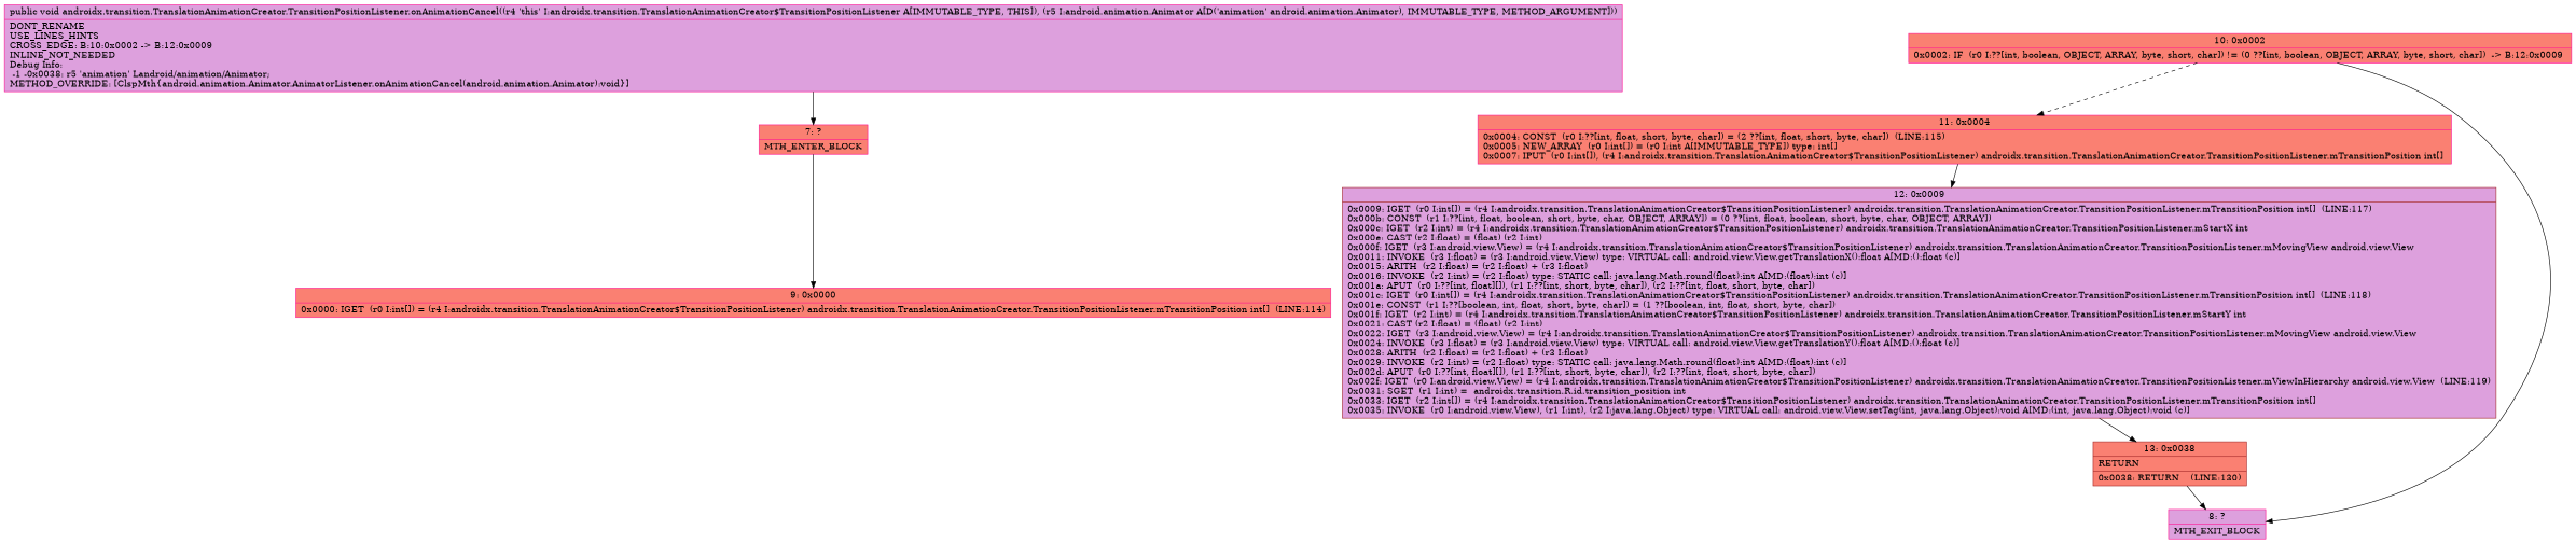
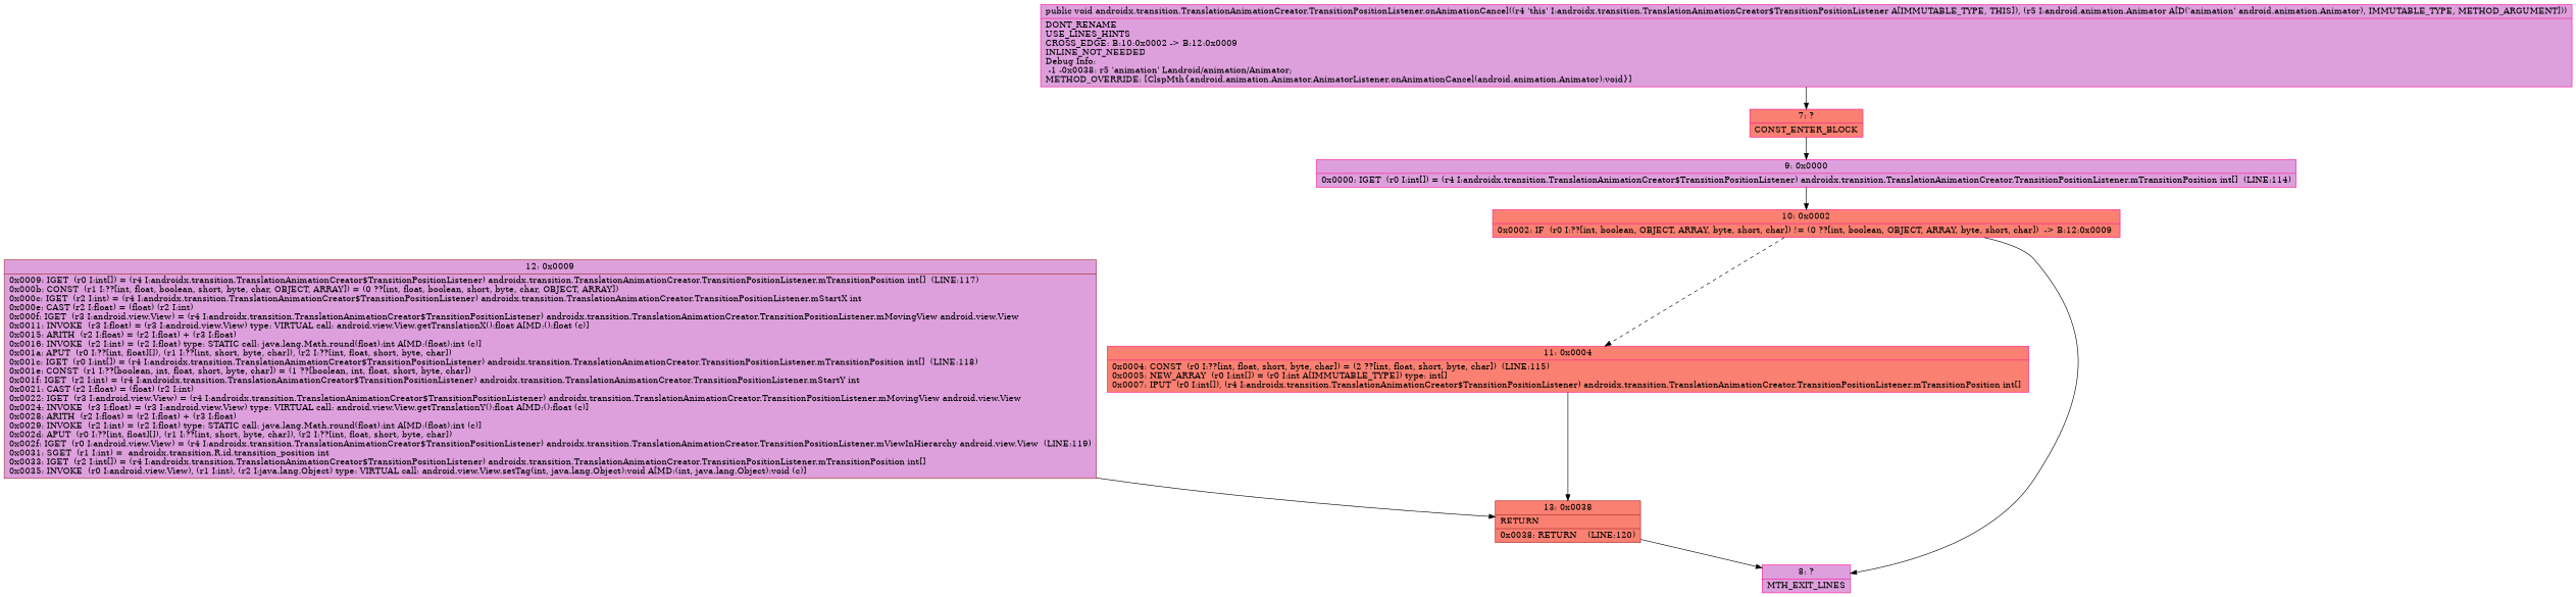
  digraph {
    node [color=deeppink fillcolor=salmon shape=record style=filled]
-   n1 [label="{7\:\ ?|MTH_ENTER_BLOCK\l}"]
-   n2 [label="{9\:\ 0x0000|0x0000: IGET  (r0 I:int[]) = (r4 I:androidx.transition.TranslationAnimationCreator$TransitionPositionListener) androidx.transition.TranslationAnimationCreator.TransitionPositionListener.mTransitionPosition int[]  (LINE:114)\l}"]
+   n1 [label="{7\:\ ?|CONST_ENTER_BLOCK\l}"]
+   n2 [fillcolor=plum label="{9\:\ 0x0000|0x0000: IGET  (r0 I:int[]) = (r4 I:androidx.transition.TranslationAnimationCreator$TransitionPositionListener) androidx.transition.TranslationAnimationCreator.TransitionPositionListener.mTransitionPosition int[]  (LINE:114)\l}"]
    n3 [label="{10\:\ 0x0002|0x0002: IF  (r0 I:??[int, boolean, OBJECT, ARRAY, byte, short, char]) != (0 ??[int, boolean, OBJECT, ARRAY, byte, short, char])  \-\> B:12:0x0009 \l}"]
    n4 [label="{11\:\ 0x0004|0x0004: CONST  (r0 I:??[int, float, short, byte, char]) = (2 ??[int, float, short, byte, char])  (LINE:115)\l0x0005: NEW_ARRAY  (r0 I:int[]) = (r0 I:int A[IMMUTABLE_TYPE]) type: int[] \l0x0007: IPUT  (r0 I:int[]), (r4 I:androidx.transition.TranslationAnimationCreator$TransitionPositionListener) androidx.transition.TranslationAnimationCreator.TransitionPositionListener.mTransitionPosition int[] \l}"]
-   n5 [fillcolor=plum label="{8\:\ ?|MTH_EXIT_BLOCK\l}"]
+   n5 [fillcolor=plum label="{8\:\ ?|MTH_EXIT_LINES\l}"]
    n6 [color=brown fillcolor=plum label="{12\:\ 0x0009|0x0009: IGET  (r0 I:int[]) = (r4 I:androidx.transition.TranslationAnimationCreator$TransitionPositionListener) androidx.transition.TranslationAnimationCreator.TransitionPositionListener.mTransitionPosition int[]  (LINE:117)\l0x000b: CONST  (r1 I:??[int, float, boolean, short, byte, char, OBJECT, ARRAY]) = (0 ??[int, float, boolean, short, byte, char, OBJECT, ARRAY]) \l0x000c: IGET  (r2 I:int) = (r4 I:androidx.transition.TranslationAnimationCreator$TransitionPositionListener) androidx.transition.TranslationAnimationCreator.TransitionPositionListener.mStartX int \l0x000e: CAST (r2 I:float) = (float) (r2 I:int) \l0x000f: IGET  (r3 I:android.view.View) = (r4 I:androidx.transition.TranslationAnimationCreator$TransitionPositionListener) androidx.transition.TranslationAnimationCreator.TransitionPositionListener.mMovingView android.view.View \l0x0011: INVOKE  (r3 I:float) = (r3 I:android.view.View) type: VIRTUAL call: android.view.View.getTranslationX():float A[MD:():float (c)]\l0x0015: ARITH  (r2 I:float) = (r2 I:float) + (r3 I:float) \l0x0016: INVOKE  (r2 I:int) = (r2 I:float) type: STATIC call: java.lang.Math.round(float):int A[MD:(float):int (c)]\l0x001a: APUT  (r0 I:??[int, float][]), (r1 I:??[int, short, byte, char]), (r2 I:??[int, float, short, byte, char]) \l0x001c: IGET  (r0 I:int[]) = (r4 I:androidx.transition.TranslationAnimationCreator$TransitionPositionListener) androidx.transition.TranslationAnimationCreator.TransitionPositionListener.mTransitionPosition int[]  (LINE:118)\l0x001e: CONST  (r1 I:??[boolean, int, float, short, byte, char]) = (1 ??[boolean, int, float, short, byte, char]) \l0x001f: IGET  (r2 I:int) = (r4 I:androidx.transition.TranslationAnimationCreator$TransitionPositionListener) androidx.transition.TranslationAnimationCreator.TransitionPositionListener.mStartY int \l0x0021: CAST (r2 I:float) = (float) (r2 I:int) \l0x0022: IGET  (r3 I:android.view.View) = (r4 I:androidx.transition.TranslationAnimationCreator$TransitionPositionListener) androidx.transition.TranslationAnimationCreator.TransitionPositionListener.mMovingView android.view.View \l0x0024: INVOKE  (r3 I:float) = (r3 I:android.view.View) type: VIRTUAL call: android.view.View.getTranslationY():float A[MD:():float (c)]\l0x0028: ARITH  (r2 I:float) = (r2 I:float) + (r3 I:float) \l0x0029: INVOKE  (r2 I:int) = (r2 I:float) type: STATIC call: java.lang.Math.round(float):int A[MD:(float):int (c)]\l0x002d: APUT  (r0 I:??[int, float][]), (r1 I:??[int, short, byte, char]), (r2 I:??[int, float, short, byte, char]) \l0x002f: IGET  (r0 I:android.view.View) = (r4 I:androidx.transition.TranslationAnimationCreator$TransitionPositionListener) androidx.transition.TranslationAnimationCreator.TransitionPositionListener.mViewInHierarchy android.view.View  (LINE:119)\l0x0031: SGET  (r1 I:int) =  androidx.transition.R.id.transition_position int \l0x0033: IGET  (r2 I:int[]) = (r4 I:androidx.transition.TranslationAnimationCreator$TransitionPositionListener) androidx.transition.TranslationAnimationCreator.TransitionPositionListener.mTransitionPosition int[] \l0x0035: INVOKE  (r0 I:android.view.View), (r1 I:int), (r2 I:java.lang.Object) type: VIRTUAL call: android.view.View.setTag(int, java.lang.Object):void A[MD:(int, java.lang.Object):void (c)]\l}"]
-   n7 [color=brown label="{13\:\ 0x0038|RETURN\l|0x0038: RETURN    (LINE:130)\l}"]
+   n7 [color=brown label="{13\:\ 0x0038|RETURN\l|0x0038: RETURN    (LINE:120)\l}"]
    n8 [fillcolor=plum label="{public void androidx.transition.TranslationAnimationCreator.TransitionPositionListener.onAnimationCancel((r4 'this' I:androidx.transition.TranslationAnimationCreator$TransitionPositionListener A[IMMUTABLE_TYPE, THIS]), (r5 I:android.animation.Animator A[D('animation' android.animation.Animator), IMMUTABLE_TYPE, METHOD_ARGUMENT]))  | DONT_RENAME\lUSE_LINES_HINTS\lCROSS_EDGE: B:10:0x0002 \-\> B:12:0x0009\lINLINE_NOT_NEEDED\lDebug Info:\l  \-1 \-0x0038: r5 'animation' Landroid\/animation\/Animator;\lMETHOD_OVERRIDE: [ClspMth\{android.animation.Animator.AnimatorListener.onAnimationCancel(android.animation.Animator):void\}]\l}"]
    n1 -> n2
+   n2 -> n3
    n3 -> n4 [style=dashed]
    n3 -> n5
-   n4 -> n6
+   n4 -> n7
    n6 -> n7
    n7 -> n5
    n8 -> n1
  }
